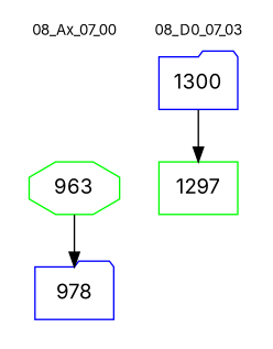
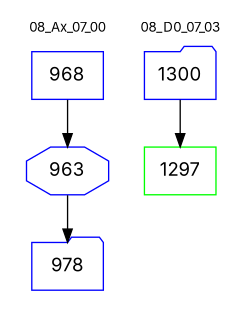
  digraph {
    fontname=Inter
    node [color=blue fontname=Inter shape=box]
    edge [color=black fontname=Inter]
-   n2 [color=green label=963 shape=octagon]
+   n1 [label=968]
+   n2 [label=963 shape=octagon]
    n3 [label=978 shape=folder]
    n4 [label=1300 shape=folder]
    n5 [color=green label=1297]
    subgraph cluster_1 {
      color=white
      fontsize=10
      label="08_Ax_07_00"
+     n1
      n2
      n3
    }
    subgraph cluster_2 {
      color=white
      fontsize=10
      label="08_D0_07_03"
      n4
      n5
    }
+   n1 -> n2
    n2 -> n3
    n4 -> n5
  }
